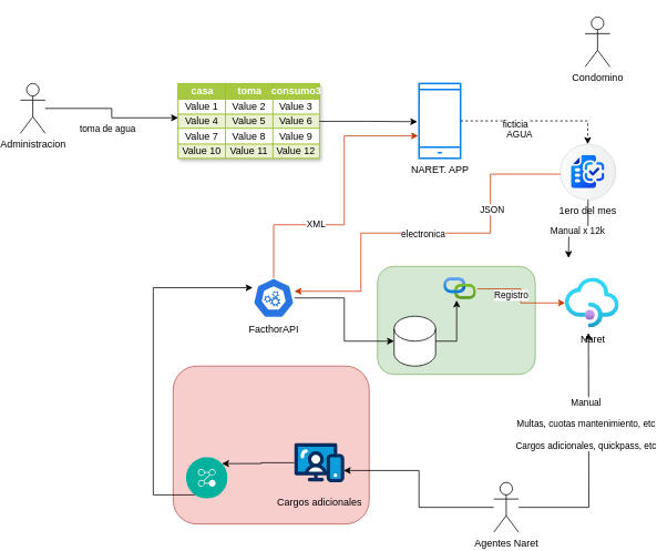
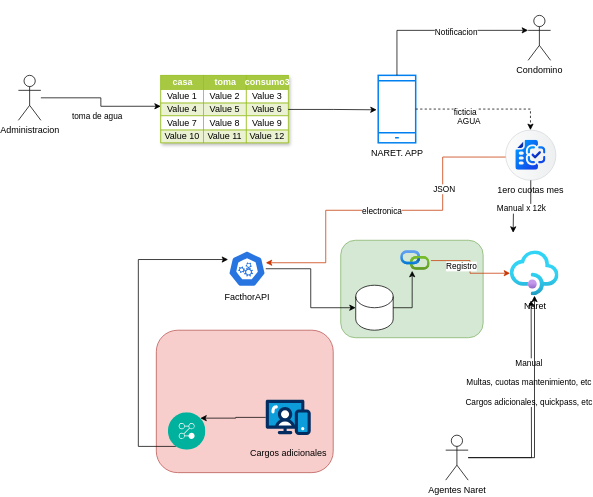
  <mxCell id="0" />
  <mxCell id="1" parent="0" />
  <mxCell id="2" value="" style="rounded=1;whiteSpace=wrap;html=1;fillColor=#d5e8d4;strokeColor=#82b366;" vertex="1" parent="1"><mxGeometry x="450" y="320" width="190" height="130" as="geometry" /></mxCell>
  <mxCell id="3" value="" style="rounded=1;whiteSpace=wrap;html=1;fillColor=#f8cecc;strokeColor=#b85450;" vertex="1" parent="1"><mxGeometry x="204" y="440" width="236" height="190" as="geometry" /></mxCell>
  <mxCell id="4" style="edgeStyle=orthogonalEdgeStyle;rounded=0;orthogonalLoop=1;jettySize=auto;html=1;entryX=0;entryY=0.25;entryDx=0;entryDy=0;" edge="1" parent="1" source="6" target="17"><mxGeometry relative="1" as="geometry" /></mxCell>
  <mxCell id="5" value="toma de agua" style="edgeLabel;html=1;align=center;verticalAlign=middle;resizable=0;points=[];" vertex="1" connectable="0" parent="4"><mxGeometry x="-0.138" y="2" relative="1" as="geometry"><mxPoint y="26" as="offset" /></mxGeometry></mxCell>
  <mxCell id="6" value="Administracion" style="shape=umlActor;verticalLabelPosition=bottom;verticalAlign=top;html=1;outlineConnect=0;" vertex="1" parent="1"><mxGeometry x="20" y="100" width="30" height="60" as="geometry" /></mxCell>
  <mxCell id="7" value="NARET. APP" style="html=1;verticalLabelPosition=bottom;align=center;labelBackgroundColor=#ffffff;verticalAlign=top;strokeWidth=2;strokeColor=#0080F0;shadow=0;dashed=0;shape=mxgraph.ios7.icons.smartphone;" vertex="1" parent="1"><mxGeometry x="500" y="100" width="50" height="90" as="geometry" /></mxCell>
  <mxCell id="8" value="Assets" style="childLayout=tableLayout;recursiveResize=0;strokeColor=#98bf21;fillColor=#A7C942;shadow=1;" vertex="1" parent="1"><mxGeometry x="210" y="100" width="170" height="90" as="geometry" /></mxCell>
  <mxCell id="9" style="shape=tableRow;horizontal=0;startSize=0;swimlaneHead=0;swimlaneBody=0;top=0;left=0;bottom=0;right=0;dropTarget=0;collapsible=0;recursiveResize=0;expand=0;fontStyle=0;strokeColor=inherit;fillColor=#ffffff;" vertex="1" parent="8"><mxGeometry width="170" height="19" as="geometry" /></mxCell>
  <mxCell id="10" value="casa" style="connectable=0;recursiveResize=0;strokeColor=inherit;fillColor=#A7C942;align=center;fontStyle=1;fontColor=#FFFFFF;html=1;" vertex="1" parent="9"><mxGeometry width="57" height="19" as="geometry"><mxRectangle width="57" height="19" as="alternateBounds" /></mxGeometry></mxCell>
  <mxCell id="11" value="toma" style="connectable=0;recursiveResize=0;strokeColor=inherit;fillColor=#A7C942;align=center;fontStyle=1;fontColor=#FFFFFF;html=1;" vertex="1" parent="9"><mxGeometry x="57" width="57" height="19" as="geometry"><mxRectangle width="57" height="19" as="alternateBounds" /></mxGeometry></mxCell>
  <mxCell id="12" value="consumo3" style="connectable=0;recursiveResize=0;strokeColor=inherit;fillColor=#A7C942;align=center;fontStyle=1;fontColor=#FFFFFF;html=1;" vertex="1" parent="9"><mxGeometry x="114" width="56" height="19" as="geometry"><mxRectangle width="56" height="19" as="alternateBounds" /></mxGeometry></mxCell>
  <mxCell id="13" value="" style="shape=tableRow;horizontal=0;startSize=0;swimlaneHead=0;swimlaneBody=0;top=0;left=0;bottom=0;right=0;dropTarget=0;collapsible=0;recursiveResize=0;expand=0;fontStyle=0;strokeColor=inherit;fillColor=#ffffff;" vertex="1" parent="8"><mxGeometry y="19" width="170" height="18" as="geometry" /></mxCell>
  <mxCell id="14" value="Value 1" style="connectable=0;recursiveResize=0;strokeColor=inherit;fillColor=inherit;align=center;whiteSpace=wrap;html=1;" vertex="1" parent="13"><mxGeometry width="57" height="18" as="geometry"><mxRectangle width="57" height="18" as="alternateBounds" /></mxGeometry></mxCell>
  <mxCell id="15" value="Value 2" style="connectable=0;recursiveResize=0;strokeColor=inherit;fillColor=inherit;align=center;whiteSpace=wrap;html=1;" vertex="1" parent="13"><mxGeometry x="57" width="57" height="18" as="geometry"><mxRectangle width="57" height="18" as="alternateBounds" /></mxGeometry></mxCell>
  <mxCell id="16" value="Value 3" style="connectable=0;recursiveResize=0;strokeColor=inherit;fillColor=inherit;align=center;whiteSpace=wrap;html=1;" vertex="1" parent="13"><mxGeometry x="114" width="56" height="18" as="geometry"><mxRectangle width="56" height="18" as="alternateBounds" /></mxGeometry></mxCell>
  <mxCell id="17" value="" style="shape=tableRow;horizontal=0;startSize=0;swimlaneHead=0;swimlaneBody=0;top=0;left=0;bottom=0;right=0;dropTarget=0;collapsible=0;recursiveResize=0;expand=0;fontStyle=1;strokeColor=inherit;fillColor=#EAF2D3;" vertex="1" parent="8"><mxGeometry y="37" width="170" height="17" as="geometry" /></mxCell>
  <mxCell id="18" value="Value 4" style="connectable=0;recursiveResize=0;strokeColor=inherit;fillColor=inherit;whiteSpace=wrap;html=1;" vertex="1" parent="17"><mxGeometry width="57" height="17" as="geometry"><mxRectangle width="57" height="17" as="alternateBounds" /></mxGeometry></mxCell>
  <mxCell id="19" value="Value 5" style="connectable=0;recursiveResize=0;strokeColor=inherit;fillColor=inherit;whiteSpace=wrap;html=1;" vertex="1" parent="17"><mxGeometry x="57" width="57" height="17" as="geometry"><mxRectangle width="57" height="17" as="alternateBounds" /></mxGeometry></mxCell>
  <mxCell id="20" value="Value 6" style="connectable=0;recursiveResize=0;strokeColor=inherit;fillColor=inherit;whiteSpace=wrap;html=1;" vertex="1" parent="17"><mxGeometry x="114" width="56" height="17" as="geometry"><mxRectangle width="56" height="17" as="alternateBounds" /></mxGeometry></mxCell>
  <mxCell id="21" value="" style="shape=tableRow;horizontal=0;startSize=0;swimlaneHead=0;swimlaneBody=0;top=0;left=0;bottom=0;right=0;dropTarget=0;collapsible=0;recursiveResize=0;expand=0;fontStyle=0;strokeColor=inherit;fillColor=#ffffff;" vertex="1" parent="8"><mxGeometry y="54" width="170" height="19" as="geometry" /></mxCell>
  <mxCell id="22" value="Value 7" style="connectable=0;recursiveResize=0;strokeColor=inherit;fillColor=inherit;fontStyle=0;align=center;whiteSpace=wrap;html=1;" vertex="1" parent="21"><mxGeometry width="57" height="19" as="geometry"><mxRectangle width="57" height="19" as="alternateBounds" /></mxGeometry></mxCell>
  <mxCell id="23" value="Value 8" style="connectable=0;recursiveResize=0;strokeColor=inherit;fillColor=inherit;fontStyle=0;align=center;whiteSpace=wrap;html=1;" vertex="1" parent="21"><mxGeometry x="57" width="57" height="19" as="geometry"><mxRectangle width="57" height="19" as="alternateBounds" /></mxGeometry></mxCell>
  <mxCell id="24" value="Value 9" style="connectable=0;recursiveResize=0;strokeColor=inherit;fillColor=inherit;fontStyle=0;align=center;whiteSpace=wrap;html=1;" vertex="1" parent="21"><mxGeometry x="114" width="56" height="19" as="geometry"><mxRectangle width="56" height="19" as="alternateBounds" /></mxGeometry></mxCell>
  <mxCell id="25" value="" style="shape=tableRow;horizontal=0;startSize=0;swimlaneHead=0;swimlaneBody=0;top=0;left=0;bottom=0;right=0;dropTarget=0;collapsible=0;recursiveResize=0;expand=0;fontStyle=1;strokeColor=inherit;fillColor=#EAF2D3;" vertex="1" parent="8"><mxGeometry y="73" width="170" height="17" as="geometry" /></mxCell>
  <mxCell id="26" value="Value 10" style="connectable=0;recursiveResize=0;strokeColor=inherit;fillColor=inherit;whiteSpace=wrap;html=1;" vertex="1" parent="25"><mxGeometry width="57" height="17" as="geometry"><mxRectangle width="57" height="17" as="alternateBounds" /></mxGeometry></mxCell>
  <mxCell id="27" value="Value 11" style="connectable=0;recursiveResize=0;strokeColor=inherit;fillColor=inherit;whiteSpace=wrap;html=1;" vertex="1" parent="25"><mxGeometry x="57" width="57" height="17" as="geometry"><mxRectangle width="57" height="17" as="alternateBounds" /></mxGeometry></mxCell>
  <mxCell id="28" value="Value 12" style="connectable=0;recursiveResize=0;strokeColor=inherit;fillColor=inherit;whiteSpace=wrap;html=1;" vertex="1" parent="25"><mxGeometry x="114" width="56" height="17" as="geometry"><mxRectangle width="56" height="17" as="alternateBounds" /></mxGeometry></mxCell>
  <mxCell id="29" style="edgeStyle=orthogonalEdgeStyle;rounded=0;orthogonalLoop=1;jettySize=auto;html=1;entryX=-0.04;entryY=0.511;entryDx=0;entryDy=0;entryPerimeter=0;" edge="1" parent="1" source="17" target="7"><mxGeometry relative="1" as="geometry" /></mxCell>
- <mxCell id="30" value="1ero del mes" style="shape=mxgraph.sap.icon;labelPosition=center;verticalLabelPosition=bottom;align=center;verticalAlign=top;strokeWidth=1;strokeColor=#D5DADD;fillColor=#EDEFF0;gradientColor=#FCFCFC;gradientDirection=west;aspect=fixed;SAPIcon=Invoice_Object_Recommendation2" vertex="1" parent="1"><mxGeometry x="670" y="173" width="67" height="67" as="geometry" /></mxCell>
+ <mxCell id="30" value="1ero cuotas mes" style="shape=mxgraph.sap.icon;labelPosition=center;verticalLabelPosition=bottom;align=center;verticalAlign=top;strokeWidth=1;strokeColor=#D5DADD;fillColor=#EDEFF0;gradientColor=#FCFCFC;gradientDirection=west;aspect=fixed;SAPIcon=Invoice_Object_Recommendation2" vertex="1" parent="1"><mxGeometry x="670" y="173" width="67" height="67" as="geometry" /></mxCell>
  <mxCell id="31" style="edgeStyle=orthogonalEdgeStyle;rounded=0;orthogonalLoop=1;jettySize=auto;html=1;entryX=0.494;entryY=0;entryDx=0;entryDy=0;entryPerimeter=0;dashed=1;" edge="1" parent="1" source="7" target="30"><mxGeometry relative="1" as="geometry" /></mxCell>
  <mxCell id="32" value="ficticia" style="edgeLabel;html=1;align=center;verticalAlign=middle;resizable=0;points=[];" vertex="1" connectable="0" parent="31"><mxGeometry x="-0.28" y="-4" relative="1" as="geometry"><mxPoint as="offset" /></mxGeometry></mxCell>
  <mxCell id="33" value="AGUA" style="edgeLabel;html=1;align=center;verticalAlign=middle;resizable=0;points=[];" vertex="1" connectable="0" parent="31"><mxGeometry x="0.062" y="-4" relative="1" as="geometry"><mxPoint x="-26" y="11" as="offset" /></mxGeometry></mxCell>
  <mxCell id="34" value="Condomino" style="shape=umlActor;verticalLabelPosition=bottom;verticalAlign=top;html=1;outlineConnect=0;" vertex="1" parent="1"><mxGeometry x="700" y="20" width="30" height="60" as="geometry" /></mxCell>
+ <mxCell id="35" style="edgeStyle=orthogonalEdgeStyle;rounded=0;orthogonalLoop=1;jettySize=auto;html=1;entryX=0;entryY=0.333;entryDx=0;entryDy=0;entryPerimeter=0;" edge="1" parent="1" source="7" target="34"><mxGeometry relative="1" as="geometry"><Array as="points"><mxPoint x="525" y="40" /></Array></mxGeometry></mxCell>
+ <mxCell id="36" value="Notificacion" style="edgeLabel;html=1;align=center;verticalAlign=middle;resizable=0;points=[];" vertex="1" connectable="0" parent="35"><mxGeometry x="0.174" y="-3" relative="1" as="geometry"><mxPoint as="offset" /></mxGeometry></mxCell>
  <mxCell id="37" style="edgeStyle=orthogonalEdgeStyle;rounded=0;orthogonalLoop=1;jettySize=auto;html=1;fillColor=#fa6800;strokeColor=#C73500;exitX=1.033;exitY=0.505;exitDx=0;exitDy=0;exitPerimeter=0;" edge="1" parent="1" source="48" target="45"><mxGeometry relative="1" as="geometry"><mxPoint x="560" y="351" as="sourcePoint" /></mxGeometry></mxCell>
  <mxCell id="38" value="Registro" style="edgeLabel;html=1;align=center;verticalAlign=middle;resizable=0;points=[];" vertex="1" connectable="0" parent="37"><mxGeometry x="0.095" y="-3" relative="1" as="geometry"><mxPoint x="-9" y="-7" as="offset" /></mxGeometry></mxCell>
  <mxCell id="39" value="FacthorAPI" style="aspect=fixed;sketch=0;html=1;dashed=0;whitespace=wrap;verticalLabelPosition=bottom;verticalAlign=top;fillColor=#2875E2;strokeColor=#ffffff;points=[[0.005,0.63,0],[0.1,0.2,0],[0.9,0.2,0],[0.5,0,0],[0.995,0.63,0],[0.72,0.99,0],[0.5,1,0],[0.28,0.99,0]];shape=mxgraph.kubernetes.icon2;prIcon=api" vertex="1" parent="1"><mxGeometry x="300" y="334" width="50" height="48" as="geometry" /></mxCell>
  <mxCell id="40" style="edgeStyle=orthogonalEdgeStyle;rounded=0;orthogonalLoop=1;jettySize=auto;html=1;exitX=0.052;exitY=0.468;exitDx=0;exitDy=0;exitPerimeter=0;fillColor=#fa6800;strokeColor=#C73500;" edge="1" parent="1"><mxGeometry relative="1" as="geometry"><mxPoint x="670.004" y="209.036" as="sourcePoint" /><mxPoint x="350" y="350" as="targetPoint" /><Array as="points"><mxPoint x="586" y="209" /><mxPoint x="586" y="280" /><mxPoint x="430" y="280" /><mxPoint x="430" y="350" /><mxPoint x="352" y="350" /></Array></mxGeometry></mxCell>
  <mxCell id="41" value="electronica" style="edgeLabel;html=1;align=center;verticalAlign=middle;resizable=0;points=[];" vertex="1" connectable="0" parent="40"><mxGeometry x="0.109" y="-1" relative="1" as="geometry"><mxPoint x="19" y="1" as="offset" /></mxGeometry></mxCell>
  <mxCell id="42" value="JSON" style="edgeLabel;html=1;align=center;verticalAlign=middle;resizable=0;points=[];" vertex="1" connectable="0" parent="40"><mxGeometry x="-0.451" y="1" relative="1" as="geometry"><mxPoint as="offset" /></mxGeometry></mxCell>
- <mxCell id="43" style="edgeStyle=orthogonalEdgeStyle;rounded=0;orthogonalLoop=1;jettySize=auto;html=1;entryX=-0.02;entryY=0.7;entryDx=0;entryDy=0;entryPerimeter=0;fillColor=#fa6800;strokeColor=#C73500;exitX=0.5;exitY=0;exitDx=0;exitDy=0;exitPerimeter=0;" edge="1" parent="1" source="39" target="7"><mxGeometry relative="1" as="geometry"><Array as="points"><mxPoint x="325" y="270" /><mxPoint x="410" y="270" /><mxPoint x="410" y="163" /></Array></mxGeometry></mxCell>
- <mxCell id="44" value="XML" style="edgeLabel;html=1;align=center;verticalAlign=middle;resizable=0;points=[];" vertex="1" connectable="0" parent="43"><mxGeometry x="0.066" y="-3" relative="1" as="geometry"><mxPoint x="-38" y="34" as="offset" /></mxGeometry></mxCell>
  <mxCell id="45" value="Naret" style="image;aspect=fixed;html=1;points=[];align=center;fontSize=12;image=img/lib/azure2/app_services/API_Management_Services.svg;" vertex="1" parent="1"><mxGeometry x="676" y="334" width="65" height="60" as="geometry" /></mxCell>
  <mxCell id="46" style="edgeStyle=orthogonalEdgeStyle;rounded=0;orthogonalLoop=1;jettySize=auto;html=1;" edge="1" parent="1" source="30"><mxGeometry relative="1" as="geometry"><mxPoint x="680" y="310" as="targetPoint" /></mxGeometry></mxCell>
  <mxCell id="47" value="Manual x 12k" style="edgeLabel;html=1;align=center;verticalAlign=middle;resizable=0;points=[];" vertex="1" connectable="0" parent="46"><mxGeometry x="0.029" y="2" relative="1" as="geometry"><mxPoint as="offset" /></mxGeometry></mxCell>
  <mxCell id="48" value="" style="image;aspect=fixed;html=1;points=[];align=center;fontSize=12;image=img/lib/azure2/devops/API_Connections.svg;" vertex="1" parent="1"><mxGeometry x="530" y="334" width="39.01" height="26" as="geometry" /></mxCell>
  <mxCell id="49" value="" style="shape=cylinder3;whiteSpace=wrap;html=1;boundedLbl=1;backgroundOutline=1;size=15;" vertex="1" parent="1"><mxGeometry x="470" y="380" width="50" height="60" as="geometry" /></mxCell>
  <mxCell id="50" style="edgeStyle=orthogonalEdgeStyle;rounded=0;orthogonalLoop=1;jettySize=auto;html=1;entryX=0;entryY=0.5;entryDx=0;entryDy=0;entryPerimeter=0;" edge="1" parent="1" source="39" target="49"><mxGeometry relative="1" as="geometry" /></mxCell>
  <mxCell id="51" style="edgeStyle=orthogonalEdgeStyle;rounded=0;orthogonalLoop=1;jettySize=auto;html=1;" edge="1" parent="1" source="53"><mxGeometry relative="1" as="geometry"><mxPoint x="704" y="400" as="targetPoint" /></mxGeometry></mxCell>
  <mxCell id="52" value="&lt;div&gt;Manual&lt;/div&gt;&lt;div&gt;&lt;br&gt;&lt;/div&gt;&lt;div&gt;Multas, cuotas mantenimiento, etc&lt;/div&gt;&lt;div&gt;&lt;br&gt;&lt;/div&gt;&lt;div&gt;Cargos adicionales, quickpass, etc&lt;/div&gt;" style="edgeLabel;html=1;align=center;verticalAlign=middle;resizable=0;points=[];" vertex="1" connectable="0" parent="51"><mxGeometry x="-0.111" y="1" relative="1" as="geometry"><mxPoint x="-3" y="-54" as="offset" /></mxGeometry></mxCell>
  <mxCell id="53" value="Agentes Naret" style="shape=umlActor;verticalLabelPosition=bottom;verticalAlign=top;html=1;outlineConnect=0;" vertex="1" parent="1"><mxGeometry x="590" y="580" width="30" height="60" as="geometry" /></mxCell>
  <mxCell id="54" style="edgeStyle=orthogonalEdgeStyle;rounded=0;orthogonalLoop=1;jettySize=auto;html=1;entryX=0.393;entryY=1.029;entryDx=0;entryDy=0;entryPerimeter=0;" edge="1" parent="1" source="49" target="48"><mxGeometry relative="1" as="geometry" /></mxCell>
  <mxCell id="55" style="edgeStyle=orthogonalEdgeStyle;rounded=0;orthogonalLoop=1;jettySize=auto;html=1;entryX=1;entryY=0;entryDx=0;entryDy=0;" edge="1" parent="1" source="56" target="58"><mxGeometry relative="1" as="geometry" /></mxCell>
  <mxCell id="56" value="Cargos adicionales" style="verticalLabelPosition=bottom;aspect=fixed;html=1;shape=mxgraph.salesforce.web;fillColorStyles=fillColor2,fillColor3,fillColor4;fillColor2=#032d60;fillColor3=#0d9dda;fillColor4=#ffffff;fillColor=none;strokeColor=none;" vertex="1" parent="1"><mxGeometry x="350" y="532.6" width="60" height="47.4" as="geometry" /></mxCell>
- <mxCell id="57" style="edgeStyle=orthogonalEdgeStyle;rounded=0;orthogonalLoop=1;jettySize=auto;html=1;entryX=0.986;entryY=0.699;entryDx=0;entryDy=0;entryPerimeter=0;" edge="1" parent="1" source="53" target="56"><mxGeometry relative="1" as="geometry" /></mxCell>
+ <mxCell id="57" style="edgeStyle=orthogonalEdgeStyle;rounded=0;orthogonalLoop=1;jettySize=auto;html=1;" edge="1" parent="1" source="53" target="45"><mxGeometry relative="1" as="geometry" /></mxCell>
  <mxCell id="58" value="" style="image;aspect=fixed;perimeter=ellipsePerimeter;html=1;align=center;shadow=0;dashed=0;fontColor=#4277BB;labelBackgroundColor=default;fontSize=12;spacingTop=3;image=img/lib/ibm/management/process_management.svg;" vertex="1" parent="1"><mxGeometry x="220" y="550" width="50" height="50" as="geometry" /></mxCell>
  <mxCell id="59" style="edgeStyle=orthogonalEdgeStyle;rounded=0;orthogonalLoop=1;jettySize=auto;html=1;entryX=-0.004;entryY=0.244;entryDx=0;entryDy=0;entryPerimeter=0;" edge="1" parent="1" source="58" target="39"><mxGeometry relative="1" as="geometry"><Array as="points"><mxPoint x="180" y="595" /><mxPoint x="180" y="346" /></Array></mxGeometry></mxCell>
